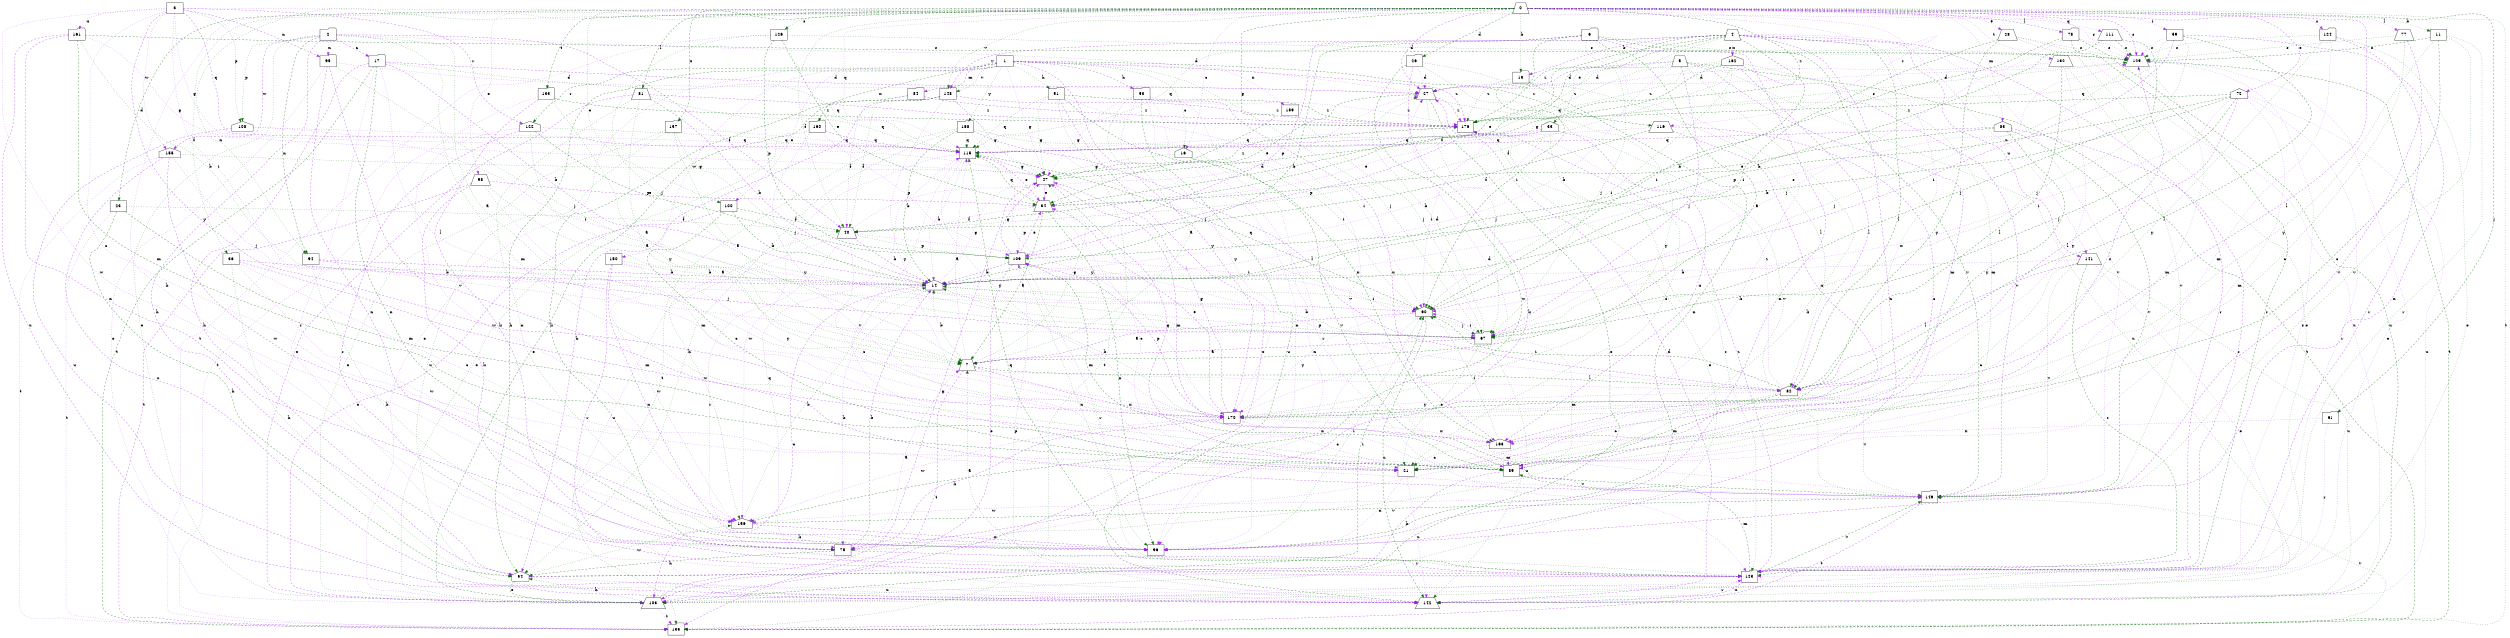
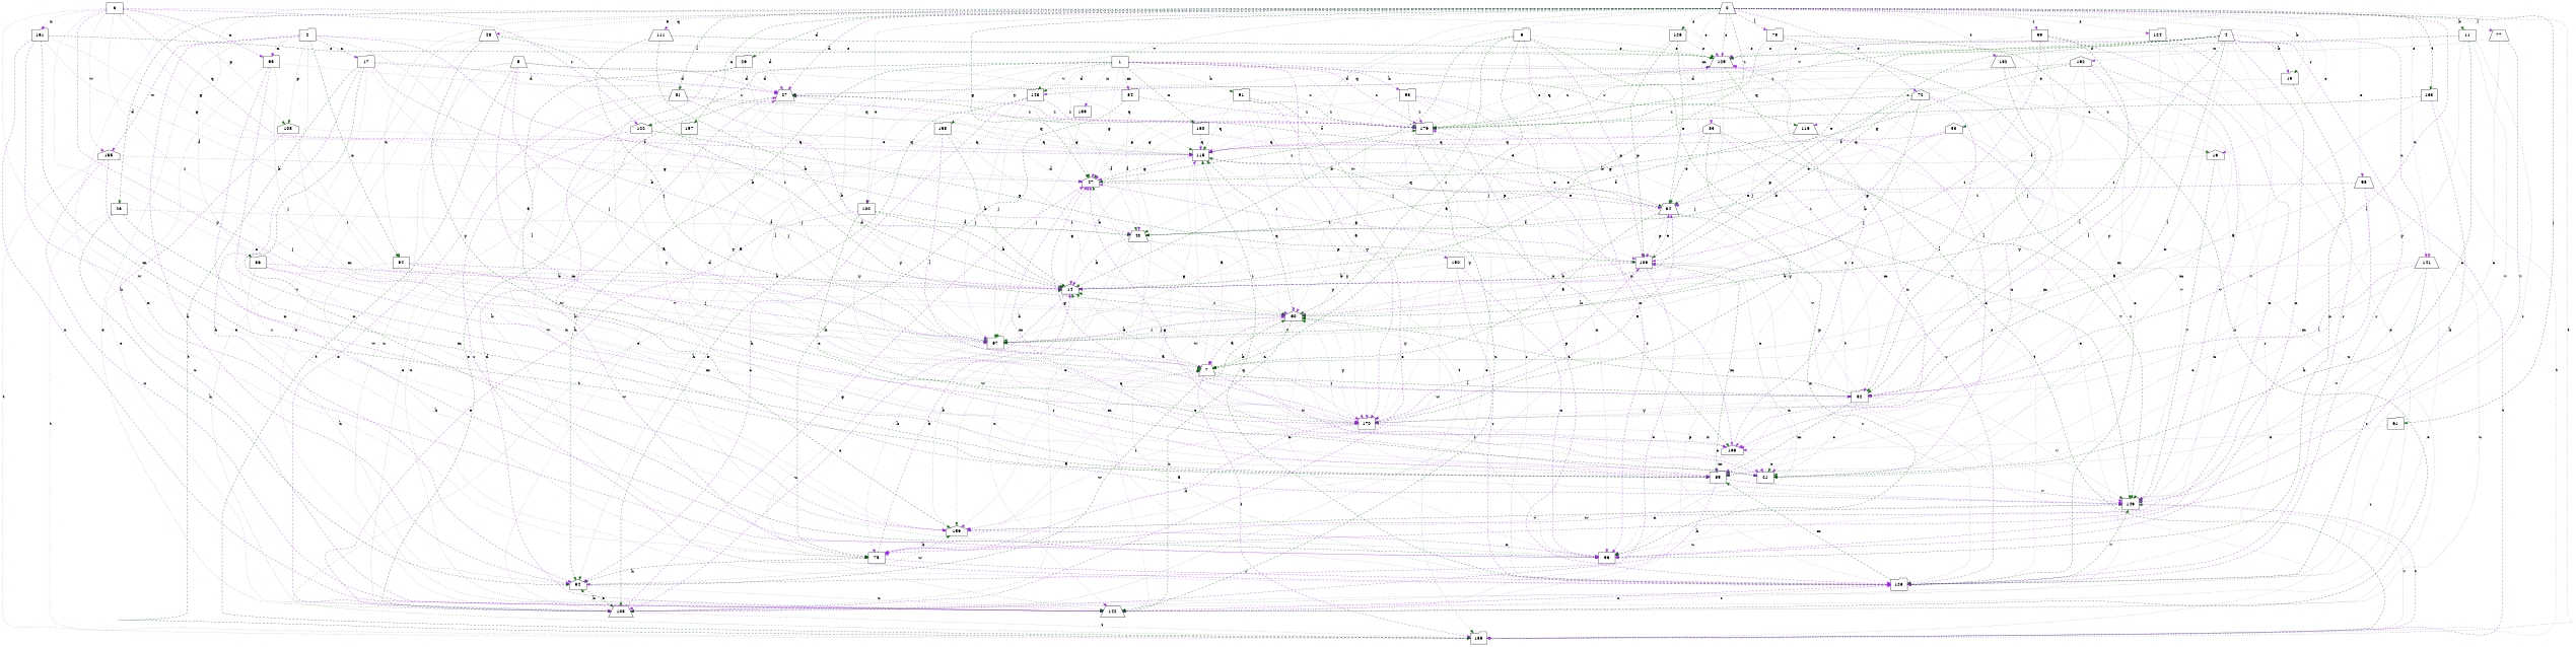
  strict digraph {
    node [shape=folder]
    edge [color=purple style=dotted]
    0 [shape=trapezium]
    11 [shape=box]
    13
    16 [shape=house]
    23 [shape=box]
    26
    27 [shape=trapezium]
    28 [shape=trapezium]
    n9 [label=72 shape=house]
    36
    40 [shape=trapezium]
    47 [shape=house]
    59 [shape=box]
    61
    75 [shape=box]
    77 [shape=trapezium]
    78
    81 [shape=trapezium]
-   82 [shape=house]
+   82
    83 [shape=house]
    94 [shape=box]
    98 [shape=trapezium]
    100 [shape=box]
    111 [shape=trapezium]
    115 [shape=box]
    116 [shape=trapezium]
    124
    126 [shape=box]
    129 [shape=trapezium]
    132 [shape=trapezium]
    133
    135
    141 [shape=trapezium]
    148
    157
    176
    170
    21 [shape=box]
    123
    149
    96 [shape=box]
    54 [shape=house]
    89
    156 [shape=house]
    67
    103 [shape=trapezium]
    34 [shape=trapezium]
    60 [shape=house]
    142 [shape=trapezium]
    14 [shape=house]
    109
    163 [shape=house]
    7 [shape=trapezium]
    1 [shape=box]
    51
    53
    84
    122 [shape=house]
    150 [shape=box]
    159 [shape=box]
    160
    168
    2
    17
    95
    108 [shape=house]
    155 [shape=house]
    3 [shape=box]
    161
    4 [shape=trapezium]
    33 [shape=house]
    162 [shape=house]
    5 [shape=trapezium]
    6
    0 -> 11 [color=darkgreen label=b]
    0 -> 13 [color=darkgreen label=b]
    0 -> 16 [label=c]
    0 -> 23 [color=darkgreen label=d style=dashed]
    0 -> 26 [color=darkgreen label=d style=dashed]
    0 -> 27 [label=d style=dashed]
    0 -> 28 [label=e]
    0 -> n9 [label=e style=dashed]
    0 -> 36 [color=darkgreen label=f]
    0 -> 40 [color=darkgreen label=f]
    0 -> 47 [color=darkgreen label=g style=dashed]
    0 -> 59 [label=i]
    0 -> 61 [color=darkgreen label=j style=dashed]
    0 -> 75 [label=k]
    0 -> 77 [label=l]
    0 -> 78 [label=l style=dashed]
    0 -> 81 [color=darkgreen label=l style=dashed]
    0 -> 82 [label=l style=dashed]
    0 -> 83 [label=m]
    0 -> 94 [color=darkgreen label=n]
    0 -> 98 [label=o]
    0 -> 100 [color=darkgreen label=o]
    0 -> 111 [label=q]
    0 -> 115 [label=q]
    0 -> 116 [label=r]
    0 -> 124 [label=s]
    0 -> 126 [color=darkgreen label=s]
    0 -> 129 [label=s style=dashed]
    0 -> 132 [label=t]
    0 -> 133 [color=darkgreen label=t style=dashed]
    0 -> 135 [color=darkgreen label=t]
    0 -> 141 [label=u]
    0 -> 148 [color=darkgreen label=v]
    0 -> 157 [color=darkgreen label=x style=dashed]
    0 -> 176 [color=darkgreen label=z style=dashed]
    11 -> 129 [color=darkgreen label=s style=dashed]
    11 -> 170 [color=darkgreen label=y]
    11 -> 21 [color=darkgreen label=c style=dashed]
    11 -> 123 [color=darkgreen label=r]
    11 -> 149 [color=darkgreen label=v]
    13 -> 176 [color=darkgreen label=z]
    13 -> 96 [color=darkgreen label=n style=dashed]
    16 -> 47 [color=darkgreen label=g]
    16 -> 149 [color=darkgreen label=v style=dashed]
    16 -> 96 [label=n]
    23 -> 40 [color=darkgreen label=f]
    23 -> 135 [label=t]
    23 -> 54 [color=darkgreen label=h style=dashed]
    23 -> 89 [color=darkgreen label=m style=dashed]
    26 -> 27 [label=d]
    26 -> 75 [label=k style=dashed]
    26 -> 82 [color=darkgreen label=l]
    26 -> 170 [color=darkgreen label=y]
    26 -> 156 [color=darkgreen label=w style=dashed]
    27 -> 176 [label=z style=dashed]
    27 -> 149 [color=darkgreen label=v]
    27 -> 67 [color=darkgreen label=j]
    27 -> 103 [color=darkgreen label=o style=dashed]
    27 -> 34 [color=darkgreen label=e style=dashed]
    28 -> 129 [color=darkgreen label=s]
    28 -> 170 [color=darkgreen label=y style=dashed]
    28 -> 103 [color=darkgreen label=o]
    28 -> 60 [color=darkgreen label=i style=dashed]
    28 -> 142 [label=u]
    n9 -> 82 [label=l style=dashed]
    n9 -> 176 [color=darkgreen label=z style=dashed]
    n9 -> 123 [label=r]
    n9 -> 89 [label=m]
    n9 -> 67 [color=darkgreen label=j style=dashed]
    n9 -> 60 [label=i]
    n9 -> 142 [label=u]
    n9 -> 14 [color=darkgreen label=b style=dashed]
    n9 -> 109 [color=darkgreen label=p style=dashed]
    36 -> 21 [label=c]
    36 -> 54 [color=darkgreen label=h]
    36 -> 89 [label=m style=dashed]
    36 -> 156 [label=w]
    36 -> 14 [label=b style=dashed]
    40 -> 27 [label=d]
    40 -> 21 [label=c]
    40 -> 123 [label=r]
    40 -> 156 [color=darkgreen label=w]
    40 -> 60 [label=i]
    40 -> 142 [label=u]
    40 -> 14 [label=b style=dashed]
    40 -> 109 [color=darkgreen label=p]
    47 -> 176 [color=darkgreen label=z style=dashed]
    47 -> 89 [label=m style=dashed]
    47 -> 34 [label=e style=dashed]
    59 -> 82 [color=darkgreen label=l style=dashed]
    59 -> 115 [color=darkgreen label=q]
    59 -> 129 [label=s]
    59 -> 96 [label=n style=dashed]
    59 -> 67 [color=darkgreen label=j]
    59 -> 60 [label=i style=dashed]
    61 -> 123 [label=r]
    61 -> 163 [label=x]
    75 -> 123 [label=r style=dashed]
    75 -> 54 [color=darkgreen label=h style=dashed]
    75 -> 14 [label=b style=dashed]
    75 -> 7 [label=a]
    77 -> 129 [color=darkgreen label=s]
    77 -> 21 [color=darkgreen label=c]
    77 -> 149 [label=v style=dashed]
    78 -> 129 [label=s]
    78 -> 123 [color=darkgreen label=r style=dashed]
    78 -> 67 [label=j]
    78 -> 142 [color=darkgreen label=u style=dashed]
    78 -> 14 [color=darkgreen label=b style=dashed]
    81 -> 115 [color=darkgreen label=q]
    81 -> 176 [label=z style=dashed]
    81 -> 170 [color=darkgreen label=y]
    81 -> 96 [color=darkgreen label=n]
    81 -> 103 [label=o style=dashed]
    81 -> 14 [label=b style=dashed]
    82 -> 176 [label=z]
    82 -> 170 [label=y]
    82 -> 21 [color=darkgreen label=c]
    82 -> 149 [color=darkgreen label=v]
    82 -> 89 [color=darkgreen label=m style=dashed]
    82 -> 60 [color=darkgreen label=i style=dashed]
    82 -> 109 [label=p]
    83 -> 115 [label=q style=dashed]
    83 -> 170 [color=darkgreen label=y style=dashed]
    83 -> 123 [label=r style=dashed]
    83 -> 149 [color=darkgreen label=v style=dashed]
    83 -> 34 [color=darkgreen label=e style=dashed]
    94 -> 75 [color=darkgreen label=k]
    94 -> 67 [label=j style=dashed]
    94 -> 14 [label=b style=dashed]
    98 -> 75 [label=k style=dashed]
    98 -> 135 [label=t style=dashed]
    98 -> 89 [label=m]
    98 -> 34 [label=e style=dashed]
    98 -> 7 [color=darkgreen label=a]
    100 -> 40 [color=darkgreen label=f style=dashed]
    100 -> 21 [color=darkgreen label=c style=dashed]
    100 -> 103 [label=o style=dashed]
    100 -> 14 [color=darkgreen label=b style=dashed]
    111 -> 129 [color=darkgreen label=s style=dashed]
    111 -> 67 [color=darkgreen label=j style=dashed]
    111 -> 14 [color=darkgreen label=b style=dashed]
    115 -> 47 [label=g style=dashed]
    115 -> 170 [label=y]
    115 -> 149 [label=v]
    115 -> 156 [label=w]
    115 -> 34 [label=e style=dashed]
    115 -> 14 [label=b]
-   7 -> 115 [label=a]
+   115 -> 7 [label=a]
    116 -> 40 [color=darkgreen label=f style=dashed]
    116 -> 115 [label=q]
    116 -> 21 [label=c style=dashed]
    116 -> 163 [label=x style=dashed]
    124 -> 129 [color=darkgreen label=s]
    124 -> 170 [color=darkgreen label=y]
    124 -> 123 [label=r style=dashed]
    124 -> 89 [label=m]
    124 -> 103 [color=darkgreen label=o]
    126 -> 129 [color=darkgreen label=s]
    126 -> 135 [label=t]
    126 -> 67 [color=darkgreen label=j]
    126 -> 34 [color=darkgreen label=e style=dashed]
    126 -> 109 [color=darkgreen label=p style=dashed]
    129 -> 27 [label=d]
    129 -> 135 [color=darkgreen label=t style=dashed]
    129 -> 89 [label=m]
    129 -> 67 [color=darkgreen label=j]
    129 -> 103 [label=o]
    132 -> 27 [label=d]
    132 -> 82 [color=darkgreen label=l style=dashed]
    132 -> 170 [label=y]
    132 -> 149 [color=darkgreen label=v]
    133 -> 75 [label=k style=dashed]
    133 -> 135 [label=t]
    133 -> 176 [color=darkgreen label=z style=dashed]
    133 -> 7 [color=darkgreen label=a]
    135 -> 149 [color=darkgreen label=v]
    141 -> 82 [label=l style=dashed]
    141 -> 21 [color=darkgreen label=c]
    141 -> 123 [color=darkgreen label=r style=dashed]
    141 -> 149 [color=darkgreen label=v]
    141 -> 103 [label=o]
    141 -> 142 [color=darkgreen label=u]
    141 -> 14 [label=b]
    148 -> 40 [color=darkgreen label=f]
    148 -> 47 [color=darkgreen label=g]
    148 -> 176 [label=z style=dashed]
    148 -> 170 [label=y]
    148 -> 54 [label=h style=dashed]
    148 -> 67 [label=j]
    148 -> 103 [color=darkgreen label=o style=dashed]
    157 -> 115 [label=q]
    157 -> 67 [color=darkgreen label=j]
    157 -> 103 [color=darkgreen label=o]
    157 -> 142 [color=darkgreen label=u]
    157 -> 7 [color=darkgreen label=a]
    176 -> 115 [label=q]
    176 -> 129 [color=darkgreen label=s]
    176 -> 123 [color=darkgreen label=r]
    176 -> 103 [color=darkgreen label=o]
    176 -> 60 [label=i]
    170 -> 27 [label=d]
    170 -> 47 [label=g style=dashed]
    170 -> 75 [label=k style=dashed]
    170 -> 21 [label=c]
    170 -> 156 [label=w]
    170 -> 34 [label=e style=dashed]
    170 -> 14 [color=darkgreen label=b]
    170 -> 109 [label=p style=dashed]
    170 -> 163 [label=x]
    21 -> 47 [label=g style=dashed]
    21 -> 96 [label=n]
    21 -> 142 [label=u]
    123 -> 115 [color=darkgreen label=q style=dashed]
    123 -> 129 [label=s]
    123 -> 176 [label=z style=dashed]
    123 -> 149 [color=darkgreen label=v style=dashed]
    123 -> 89 [color=darkgreen label=m style=dashed]
    123 -> 142 [label=u style=dashed]
    123 -> 7 [color=darkgreen label=a]
    149 -> 135 [label=t style=dashed]
    149 -> 156 [label=w]
    96 -> 60 [color=darkgreen label=i]
    54 -> 156 [color=darkgreen label=w]
    54 -> 103 [color=darkgreen label=o style=dashed]
    54 -> 60 [color=darkgreen label=i style=dashed]
    54 -> 142 [label=u]
    89 -> 149 [label=v style=dashed]
    89 -> 54 [label=h style=dashed]
    156 -> 75 [label=k]
    156 -> 149 [color=darkgreen label=v style=dashed]
    156 -> 96 [label=n style=dashed]
    156 -> 14 [color=darkgreen label=b]
    67 -> 27 [color=darkgreen label=d]
    67 -> 21 [color=darkgreen label=c]
    67 -> 89 [label=m]
    67 -> 60 [label=i style=dashed]
    67 -> 142 [color=darkgreen label=u]
    67 -> 14 [color=darkgreen label=b]
    67 -> 7 [label=a style=dashed]
    103 -> 47 [label=g style=dashed]
    103 -> 135 [label=t]
    103 -> 54 [color=darkgreen label=h]
    34 -> 40 [label=f]
    34 -> 115 [color=darkgreen label=q style=dashed]
    34 -> 21 [label=c]
    34 -> 96 [color=darkgreen label=n style=dashed]
    34 -> 109 [label=p]
    34 -> 7 [color=darkgreen label=a style=dashed]
    60 -> 115 [color=darkgreen label=q style=dashed]
    60 -> 170 [label=y]
    60 -> 96 [label=n]
    60 -> 67 [color=darkgreen label=j]
    60 -> 142 [color=darkgreen label=u style=dashed]
    60 -> 7 [label=a style=dashed]
    142 -> 27 [label=d style=dashed]
    142 -> 115 [label=q]
    142 -> 123 [label=r]
    142 -> 109 [label=p]
    14 -> 47 [label=g]
    14 -> 75 [label=k]
    14 -> 129 [label=s]
    14 -> 103 [label=o style=dashed]
    14 -> 60 [color=darkgreen label=i]
    109 -> 47 [label=g style=dashed]
    109 -> 123 [color=darkgreen label=r]
    109 -> 96 [color=darkgreen label=n]
    109 -> 89 [color=darkgreen label=m style=dashed]
    109 -> 103 [label=o style=dashed]
    109 -> 34 [label=e style=dashed]
    109 -> 14 [label=b style=dashed]
    163 -> 129 [label=s style=dashed]
    163 -> 21 [color=darkgreen label=c]
    163 -> 89 [label=m]
    163 -> 60 [color=darkgreen label=i]
    7 -> 47 [color=darkgreen label=g]
    7 -> 82 [color=darkgreen label=l style=dashed]
    7 -> 135 [label=t style=dashed]
    7 -> 14 [color=darkgreen label=b]
    7 -> 163 [label=x style=dashed]
    1 -> 16 [color=darkgreen label=c]
    1 -> 47 [label=g]
    1 -> 100 [label=o]
    1 -> 116 [color=darkgreen label=r style=dashed]
    1 -> 148 [color=darkgreen label=v]
    1 -> 176 [label=z style=dashed]
    1 -> 170 [label=y style=dashed]
    1 -> 54 [color=darkgreen label=h style=dashed]
    1 -> 67 [color=darkgreen label=j]
    1 -> 103 [label=o]
    1 -> 51 [color=darkgreen label=h]
    1 -> 53 [label=h style=dashed]
    1 -> 84 [label=m style=dashed]
    1 -> 122 [color=darkgreen label=r style=dashed]
    1 -> 150 [label=w]
    1 -> 159 [label=x]
    1 -> 160 [color=darkgreen label=x style=dashed]
    1 -> 168 [color=darkgreen label=y]
    51 -> 47 [color=darkgreen label=g]
    51 -> 115 [color=darkgreen label=q]
    51 -> 135 [color=darkgreen label=t]
    51 -> 176 [color=darkgreen label=z style=dashed]
    51 -> 103 [label=o style=dashed]
    51 -> 60 [label=i]
    51 -> 163 [color=darkgreen label=x style=dashed]
    53 -> 47 [label=g]
    53 -> 176 [label=z]
    53 -> 170 [label=y]
    53 -> 123 [label=r]
    53 -> 149 [label=v]
    53 -> 96 [label=n]
    53 -> 142 [color=darkgreen label=u style=dashed]
    53 -> 163 [label=x style=dashed]
    53 -> 7 [color=darkgreen label=a]
    84 -> 40 [label=f]
    84 -> 75 [color=darkgreen label=k style=dashed]
    84 -> 176 [label=z style=dashed]
    122 -> 115 [color=darkgreen label=q]
    122 -> 123 [label=r style=dashed]
    122 -> 156 [label=w]
    122 -> 109 [color=darkgreen label=p style=dashed]
    122 -> 7 [color=darkgreen label=a]
    150 -> 170 [label=y]
    150 -> 123 [label=r style=dashed]
    150 -> 96 [label=n style=dashed]
    150 -> 156 [label=w]
    150 -> 14 [color=darkgreen label=b]
    159 -> 67 [color=darkgreen label=j]
    160 -> 115 [label=q style=dashed]
    160 -> 170 [label=y]
    160 -> 103 [color=darkgreen label=o]
    160 -> 109 [label=p]
    168 -> 82 [label=l style=dashed]
    168 -> 115 [color=darkgreen label=q]
    168 -> 135 [color=darkgreen label=t]
    168 -> 170 [label=y]
    168 -> 54 [color=darkgreen label=h]
    168 -> 60 [color=darkgreen label=i]
    168 -> 14 [color=darkgreen label=b style=dashed]
    2 -> 27 [label=d]
    2 -> 40 [label=f style=dashed]
    2 -> 94 [color=darkgreen label=n style=dashed]
    2 -> 54 [label=h style=dashed]
    2 -> 89 [color=darkgreen label=m]
    2 -> 103 [color=darkgreen label=o]
    2 -> 7 [color=darkgreen label=a]
    2 -> 17 [label=c style=dashed]
    2 -> 95 [label=n]
    2 -> 108 [color=darkgreen label=p]
    2 -> 155 [label=w style=dashed]
    17 -> 27 [label=d style=dashed]
    17 -> 82 [label=l]
    17 -> 115 [color=darkgreen label=q]
    17 -> 135 [color=darkgreen label=t style=dashed]
    17 -> 123 [label=r]
    17 -> 96 [color=darkgreen label=n style=dashed]
    17 -> 54 [label=h style=dashed]
    17 -> 14 [label=b style=dashed]
    95 -> 27 [label=d]
    95 -> 149 [label=v style=dashed]
    95 -> 96 [label=n style=dashed]
    95 -> 67 [color=darkgreen label=j]
    95 -> 103 [label=o]
    108 -> 115 [label=q]
    108 -> 60 [label=i]
    108 -> 142 [label=u style=dashed]
    155 -> 47 [color=darkgreen label=g]
    155 -> 135 [label=t]
    155 -> 156 [label=w style=dashed]
    155 -> 67 [label=j]
    155 -> 142 [label=u style=dashed]
    3 -> 47 [label=g]
    3 -> 115 [label=q style=dashed]
    3 -> 129 [label=s]
    3 -> 170 [label=y style=dashed]
    3 -> 21 [label=c]
    3 -> 156 [label=w]
    3 -> 60 [label=i]
    3 -> 122 [label=r style=dashed]
    3 -> 95 [label=n style=dashed]
    3 -> 108 [color=darkgreen label=p]
    3 -> 155 [label=w]
    3 -> 161 [label=x]
    161 -> 47 [label=g]
    161 -> 129 [color=darkgreen label=s style=dashed]
    161 -> 96 [label=n style=dashed]
    161 -> 89 [color=darkgreen label=m style=dashed]
    161 -> 142 [label=u style=dashed]
    161 -> 14 [color=darkgreen label=b]
    4 -> 13 [label=b style=dashed]
    4 -> 40 [color=darkgreen label=f style=dashed]
    4 -> 82 [color=darkgreen label=l style=dashed]
    4 -> 115 [color=darkgreen label=q]
    4 -> 141 [label=u style=dashed]
    4 -> 148 [label=v style=dashed]
    4 -> 176 [color=darkgreen label=z style=dashed]
    4 -> 123 [label=r style=dashed]
    4 -> 149 [label=v]
    4 -> 96 [label=n style=dashed]
    4 -> 34 [color=darkgreen label=e style=dashed]
    4 -> 60 [color=darkgreen label=i style=dashed]
    4 -> 163 [label=x]
    4 -> 33 [color=darkgreen label=e]
    4 -> 162 [label=x]
    33 -> 115 [label=q style=dashed]
    33 -> 21 [color=darkgreen label=c]
    33 -> 34 [label=e]
    33 -> 14 [label=b]
    33 -> 109 [label=p style=dashed]
    33 -> 163 [label=x style=dashed]
    162 -> 27 [color=darkgreen label=d]
    162 -> 40 [color=darkgreen label=f]
    162 -> 47 [color=darkgreen label=g style=dashed]
    162 -> 82 [label=l style=dashed]
    162 -> 176 [color=darkgreen label=z]
    162 -> 149 [label=v style=dashed]
    162 -> 89 [color=darkgreen label=m]
    162 -> 60 [color=darkgreen label=i]
    5 -> 27 [label=d style=dashed]
    5 -> 75 [color=darkgreen label=k]
    5 -> 115 [color=darkgreen label=q]
    5 -> 135 [color=darkgreen label=t style=dashed]
    5 -> 176 [color=darkgreen label=z]
    5 -> 89 [label=m style=dashed]
    5 -> 67 [label=j style=dashed]
    5 -> 142 [color=darkgreen label=u]
    5 -> 14 [label=b]
    6 -> 75 [label=k]
    6 -> 129 [color=darkgreen label=s]
    6 -> 149 [color=darkgreen label=v style=dashed]
    6 -> 96 [label=n style=dashed]
    6 -> 67 [color=darkgreen label=j]
    6 -> 60 [color=darkgreen label=i style=dashed]
    6 -> 14 [color=darkgreen label=b style=dashed]
    6 -> 109 [label=p style=dashed]
    6 -> 7 [color=darkgreen label=a style=dashed]
  }
